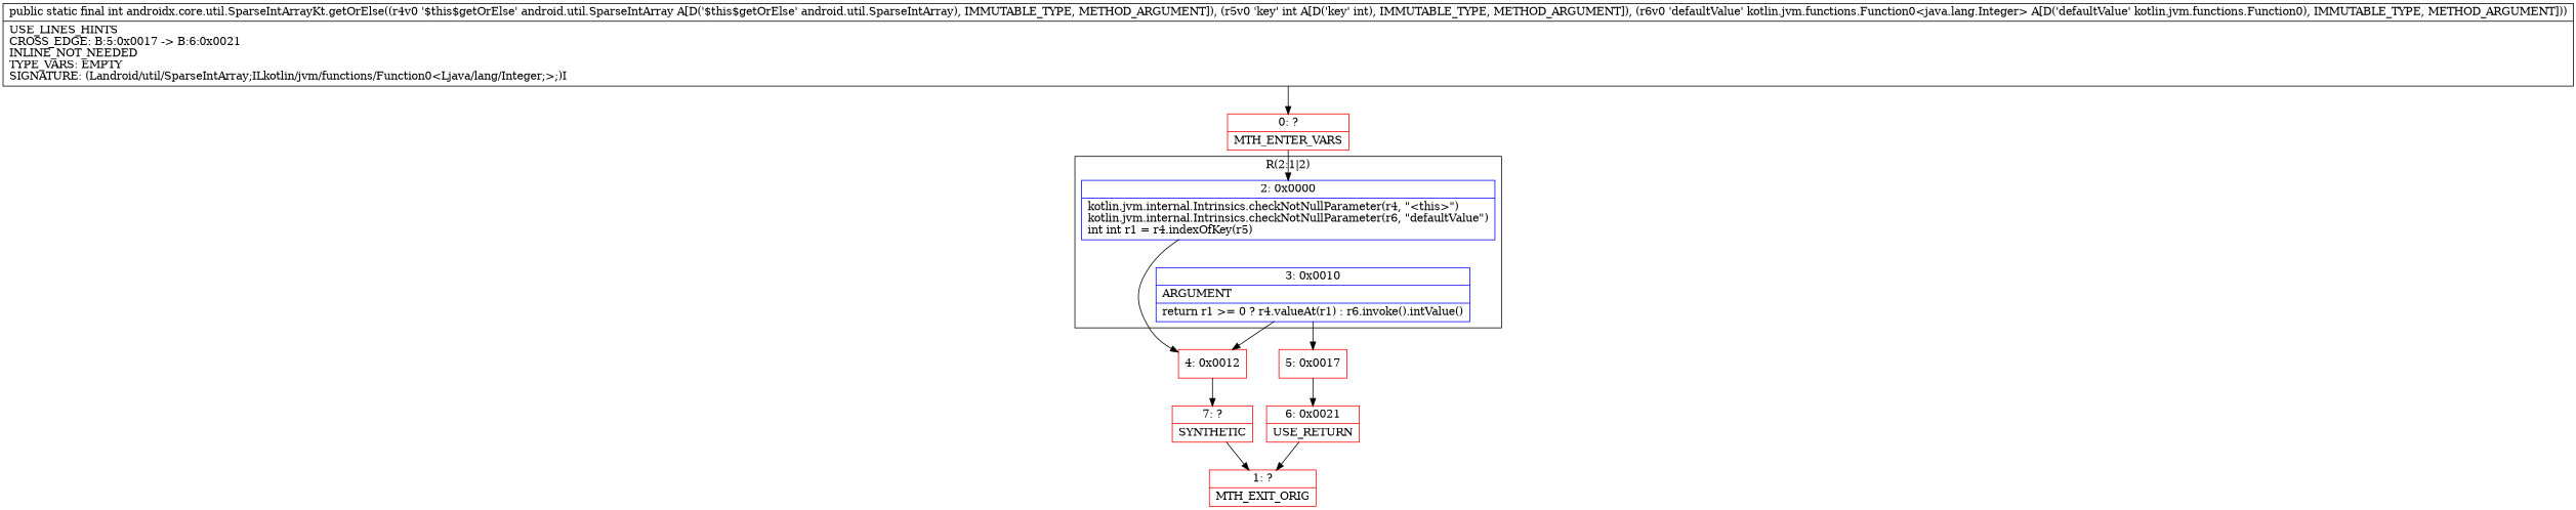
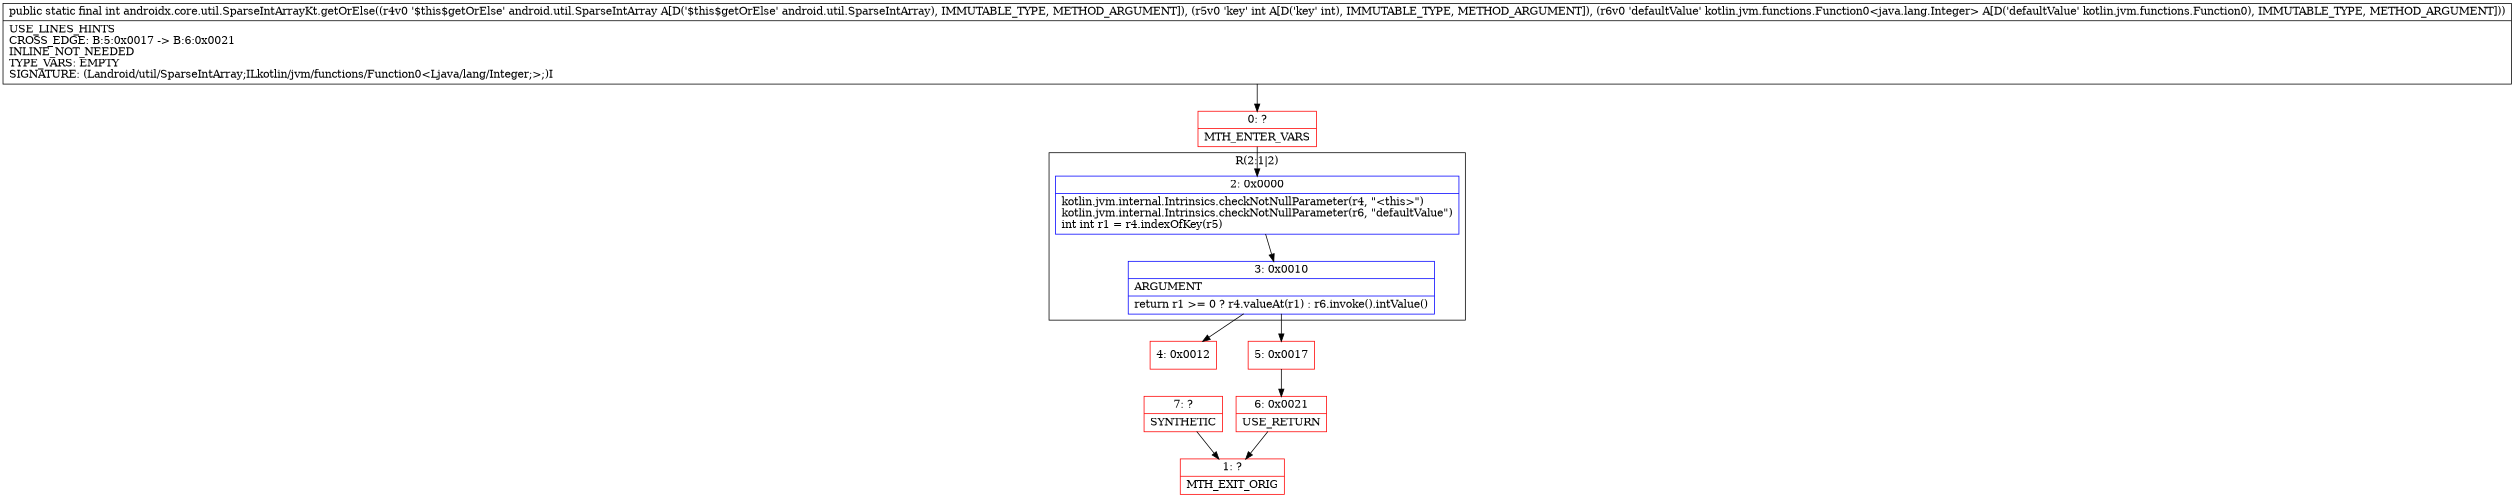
  digraph {
    node [color=red shape=record]
    n1 [color=blue label="{2\:\ 0x0000|kotlin.jvm.internal.Intrinsics.checkNotNullParameter(r4, \"\<this\>\")\lkotlin.jvm.internal.Intrinsics.checkNotNullParameter(r6, \"defaultValue\")\lint int r1 = r4.indexOfKey(r5)\l}"]
    n2 [color=blue label="{3\:\ 0x0010|ARGUMENT\l|return r1 \>= 0 ? r4.valueAt(r1) : r6.invoke().intValue()\l}"]
    n3 [label="{4\:\ 0x0012}"]
    n4 [label="{5\:\ 0x0017}"]
    n5 [label="{7\:\ ?|SYNTHETIC\l}"]
    n6 [label="{6\:\ 0x0021|USE_RETURN\l}"]
    n7 [label="{0\:\ ?|MTH_ENTER_VARS\l}"]
    n8 [label="{1\:\ ?|MTH_EXIT_ORIG\l}"]
    n9 [label="{public static final int androidx.core.util.SparseIntArrayKt.getOrElse((r4v0 '$this$getOrElse' android.util.SparseIntArray A[D('$this$getOrElse' android.util.SparseIntArray), IMMUTABLE_TYPE, METHOD_ARGUMENT]), (r5v0 'key' int A[D('key' int), IMMUTABLE_TYPE, METHOD_ARGUMENT]), (r6v0 'defaultValue' kotlin.jvm.functions.Function0\<java.lang.Integer\> A[D('defaultValue' kotlin.jvm.functions.Function0), IMMUTABLE_TYPE, METHOD_ARGUMENT]))  | USE_LINES_HINTS\lCROSS_EDGE: B:5:0x0017 \-\> B:6:0x0021\lINLINE_NOT_NEEDED\lTYPE_VARS: EMPTY\lSIGNATURE: (Landroid\/util\/SparseIntArray;ILkotlin\/jvm\/functions\/Function0\<Ljava\/lang\/Integer;\>;)I\l}" color=""]
    subgraph cluster_1 {
      label="R(2:1|2)"
      n1
      n2
    }
-   n1 -> n3
+   n1 -> n2
    n2 -> n3
    n2 -> n4
-   n3 -> n5
    n4 -> n6
    n5 -> n8
    n6 -> n8
    n7 -> n1
    n9 -> n7
  }
